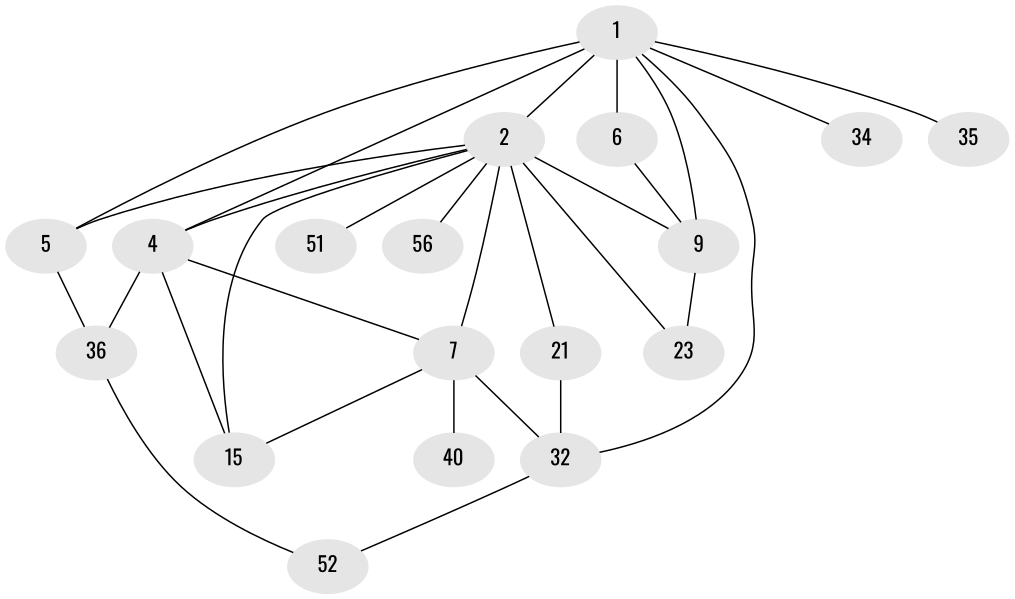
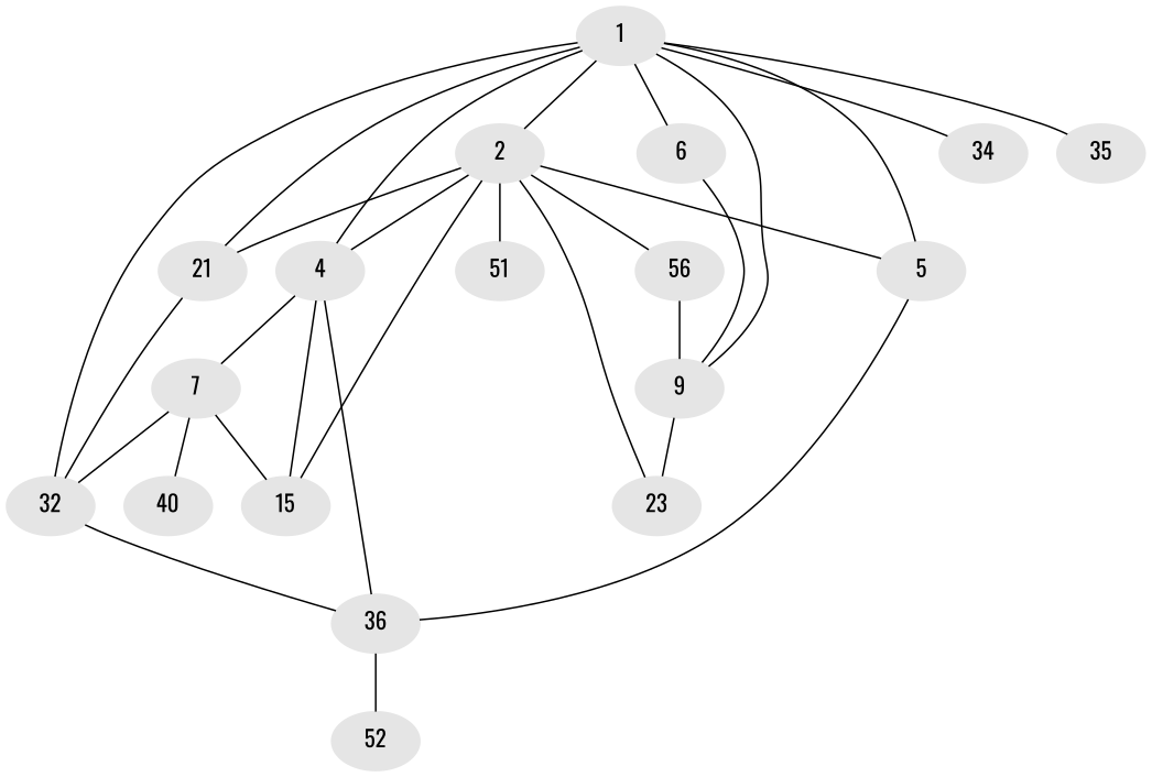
  graph {
    fontname=Oswald
    node [color=gray90 fontname=Oswald style=filled]
    edge [fontname=Oswald]
    1 [super="+28"]
    2 [super="+3+33"]
    4 [super="+20+38+13"]
    5 [super="+53+12"]
    6 [super="+57+16"]
    9 [super="+17+32+14"]
    21 [super="+24"]
    n8 [label=32 super="+31"]
    34
    35
    7 [super="+10+11"]
    15 [super="+19"]
    n13 [label=23 super="+29"]
    51
    56
    36 [super="+37"]
    40
    52
    1 -- 2 [weight=2]
    1 -- 4
    1 -- 5
    1 -- 6
    1 -- 9
+   1 -- 21
    1 -- n8
    1 -- 34
    1 -- 35
    2 -- 4 [weight=2]
    2 -- 5
-   2 -- 9 [weight=2]
+   56 -- 9 [weight=2]
    2 -- 21
-   2 -- 7 [weight=2]
    2 -- 15 [weight=2]
    2 -- n13
    2 -- 51
    2 -- 56
    4 -- 7
    4 -- 15
    4 -- 36
    5 -- 36
    6 -- 9
    9 -- n13
    21 -- n8
-   n8 -- 52
+   n8 -- 36
    7 -- n8
    7 -- 15
    7 -- 40
    36 -- 52
  }
